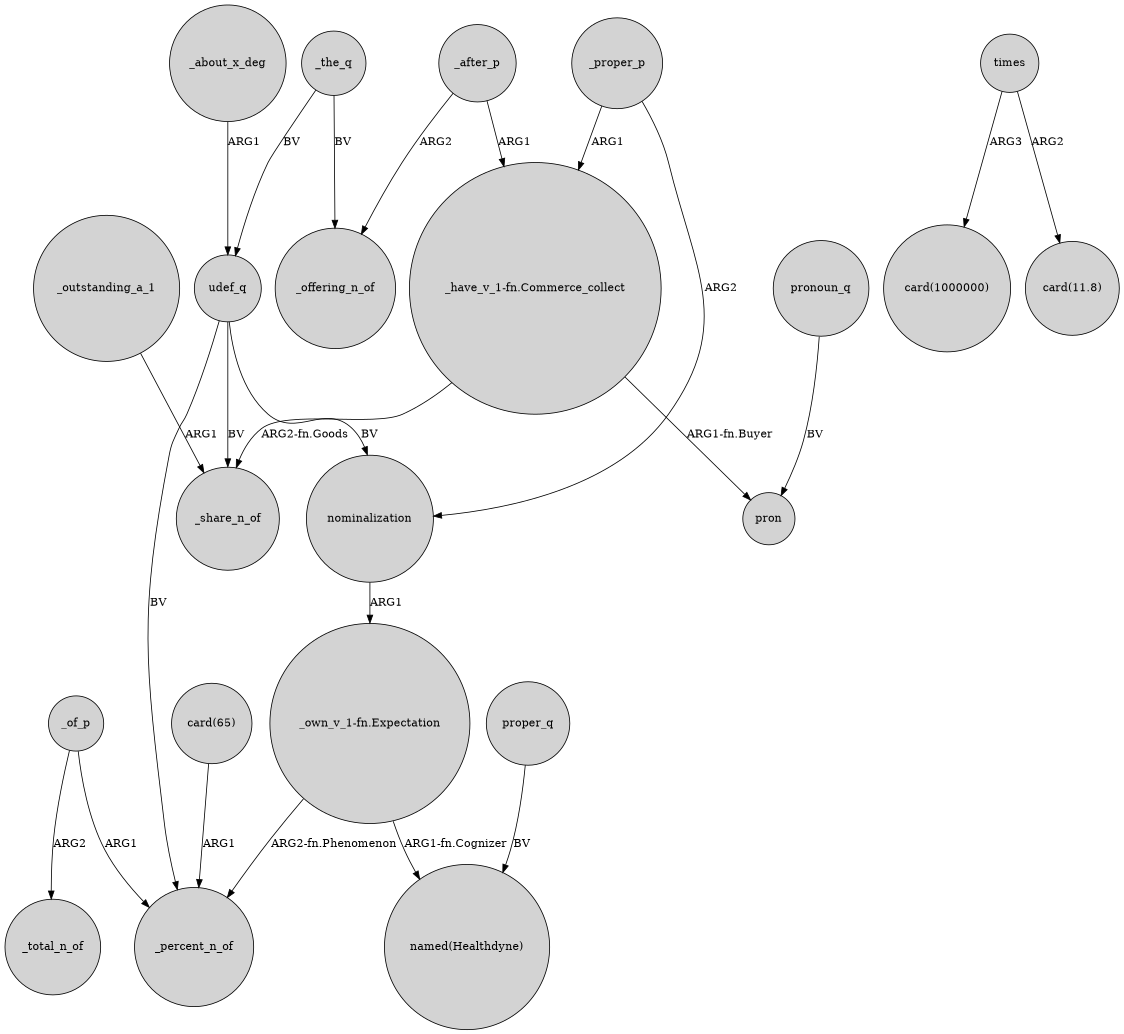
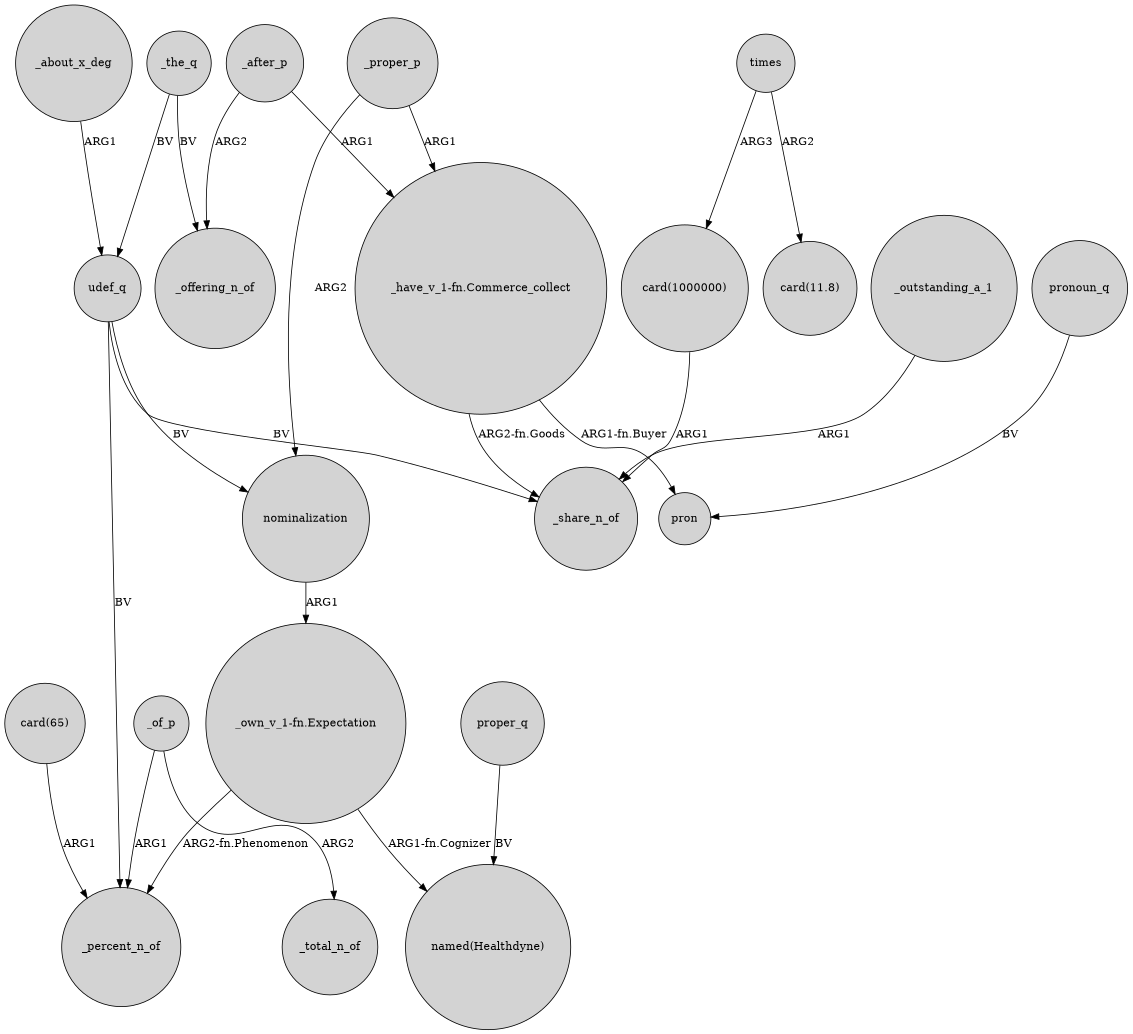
  digraph {
    node [shape=circle style=filled]
    _the_q
    _offering_n_of
    udef_q
    nominalization
    _percent_n_of
    _share_n_of
    "_own_v_1-fn.Expectation"
    "named(Healthdyne)"
    times
    "card(1000000)"
    "card(11.8)"
    "_have_v_1-fn.Commerce_collect"
    pron
    _of_p
    _total_n_of
    n16 [label=_proper_p]
    _about_x_deg
    _outstanding_a_1
    pronoun_q
    _after_p
    "card(65)"
    proper_q
    _the_q -> _offering_n_of [label=BV]
    _the_q -> udef_q [label=BV]
    udef_q -> nominalization [label=BV]
    udef_q -> _percent_n_of [label=BV]
    udef_q -> _share_n_of [label=BV]
    nominalization -> "_own_v_1-fn.Expectation" [label=ARG1]
    "_own_v_1-fn.Expectation" -> _percent_n_of [label="ARG2-fn.Phenomenon"]
    "_own_v_1-fn.Expectation" -> "named(Healthdyne)" [label="ARG1-fn.Cognizer"]
    times -> "card(1000000)" [label=ARG3]
    times -> "card(11.8)" [label=ARG2]
+   "card(1000000)" -> _share_n_of [label=ARG1]
    "_have_v_1-fn.Commerce_collect" -> _share_n_of [label="ARG2-fn.Goods"]
    "_have_v_1-fn.Commerce_collect" -> pron [label="ARG1-fn.Buyer"]
    _of_p -> _percent_n_of [label=ARG1]
    _of_p -> _total_n_of [label=ARG2]
    n16 -> nominalization [label=ARG2]
    n16 -> "_have_v_1-fn.Commerce_collect" [label=ARG1]
    _about_x_deg -> udef_q [label=ARG1]
    _outstanding_a_1 -> _share_n_of [label=ARG1]
    pronoun_q -> pron [label=BV]
    _after_p -> _offering_n_of [label=ARG2]
    _after_p -> "_have_v_1-fn.Commerce_collect" [label=ARG1]
    "card(65)" -> _percent_n_of [label=ARG1]
    proper_q -> "named(Healthdyne)" [label=BV]
  }
